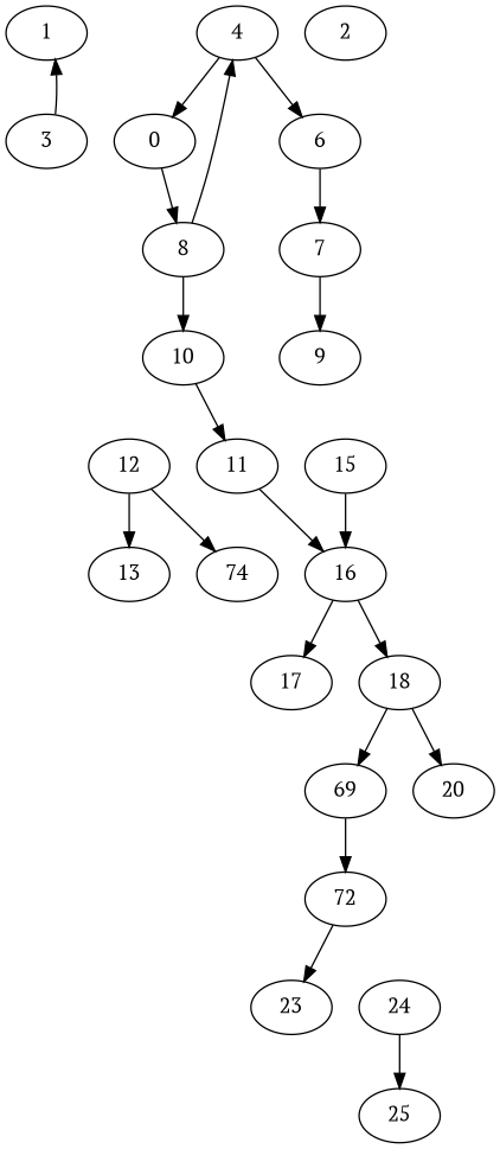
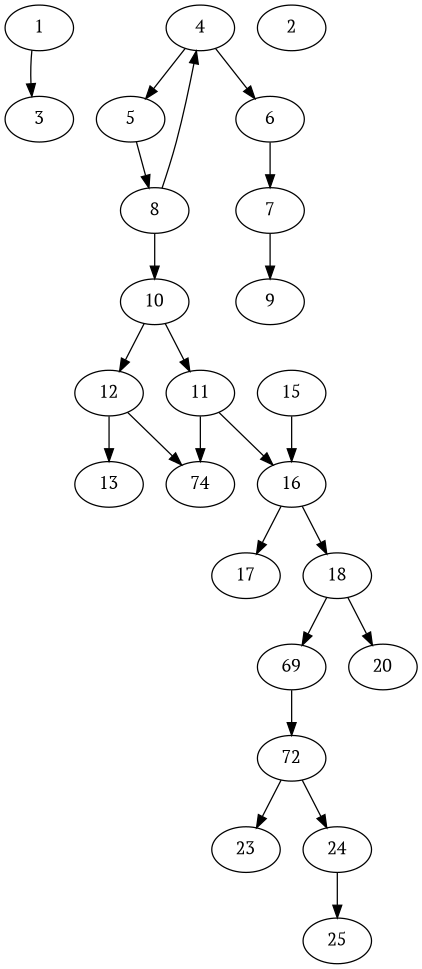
  digraph {
    fontname="PT Serif"
    node [alpha=0.03 fontname="PT Serif"]
    edge [fontname="PT Serif"]
    1 [expect_size=16984064]
    3 [alpha=0.15 expect_size=15971328]
    4 [alpha=0.06 expect_size=32528384]
-   5 [alpha=0.18 expect_size=16917504 label=0]
+   5 [alpha=0.18 expect_size=16917504]
    6 [alpha=0.02 expect_size=28324864]
    2 [alpha=0.11 expect_size=48309248]
    8 [alpha=0.15 expect_size=50155520]
    7 [alpha=0.16 expect_size=51715072]
    10 [alpha=0.02 expect_size=48989184]
    9 [expect_size=9399296]
    11 [alpha=0.12 expect_size=31107072]
    12 [alpha=0.04 expect_size=37326848]
    n13 [alpha=0.05 expect_size=5257216 label=74]
    16 [alpha=0.18 expect_size=14881792]
    13 [alpha=0.10 expect_size=16877568]
    15 [alpha=0.12 expect_size=19167232]
    17 [alpha=0.15 expect_size=19833856]
    18 [expect_size=9648128]
    n19 [alpha=0.06 expect_size=44895232 label=69]
    20 [alpha=0.00 expect_size=51486720]
    n21 [alpha=0.17 expect_size=37337088 label=72]
    23 [alpha=0.20 expect_size=46289920]
    24 [alpha=0.14 expect_size=23754752]
    25 [alpha=0.12 expect_size=36563968]
-   3 -> 1
+   1 -> 3
    4 -> 5
    4 -> 6
    5 -> 8
    6 -> 7
    8 -> 4
    8 -> 10
    7 -> 9
    10 -> 11
+   10 -> 12
+   11 -> n13
    11 -> 16
    12 -> n13
    12 -> 13
    16 -> 17
    16 -> 18
    15 -> 16
    18 -> n19
    18 -> 20
    n19 -> n21
    n21 -> 23
+   n21 -> 24
    24 -> 25
  }
